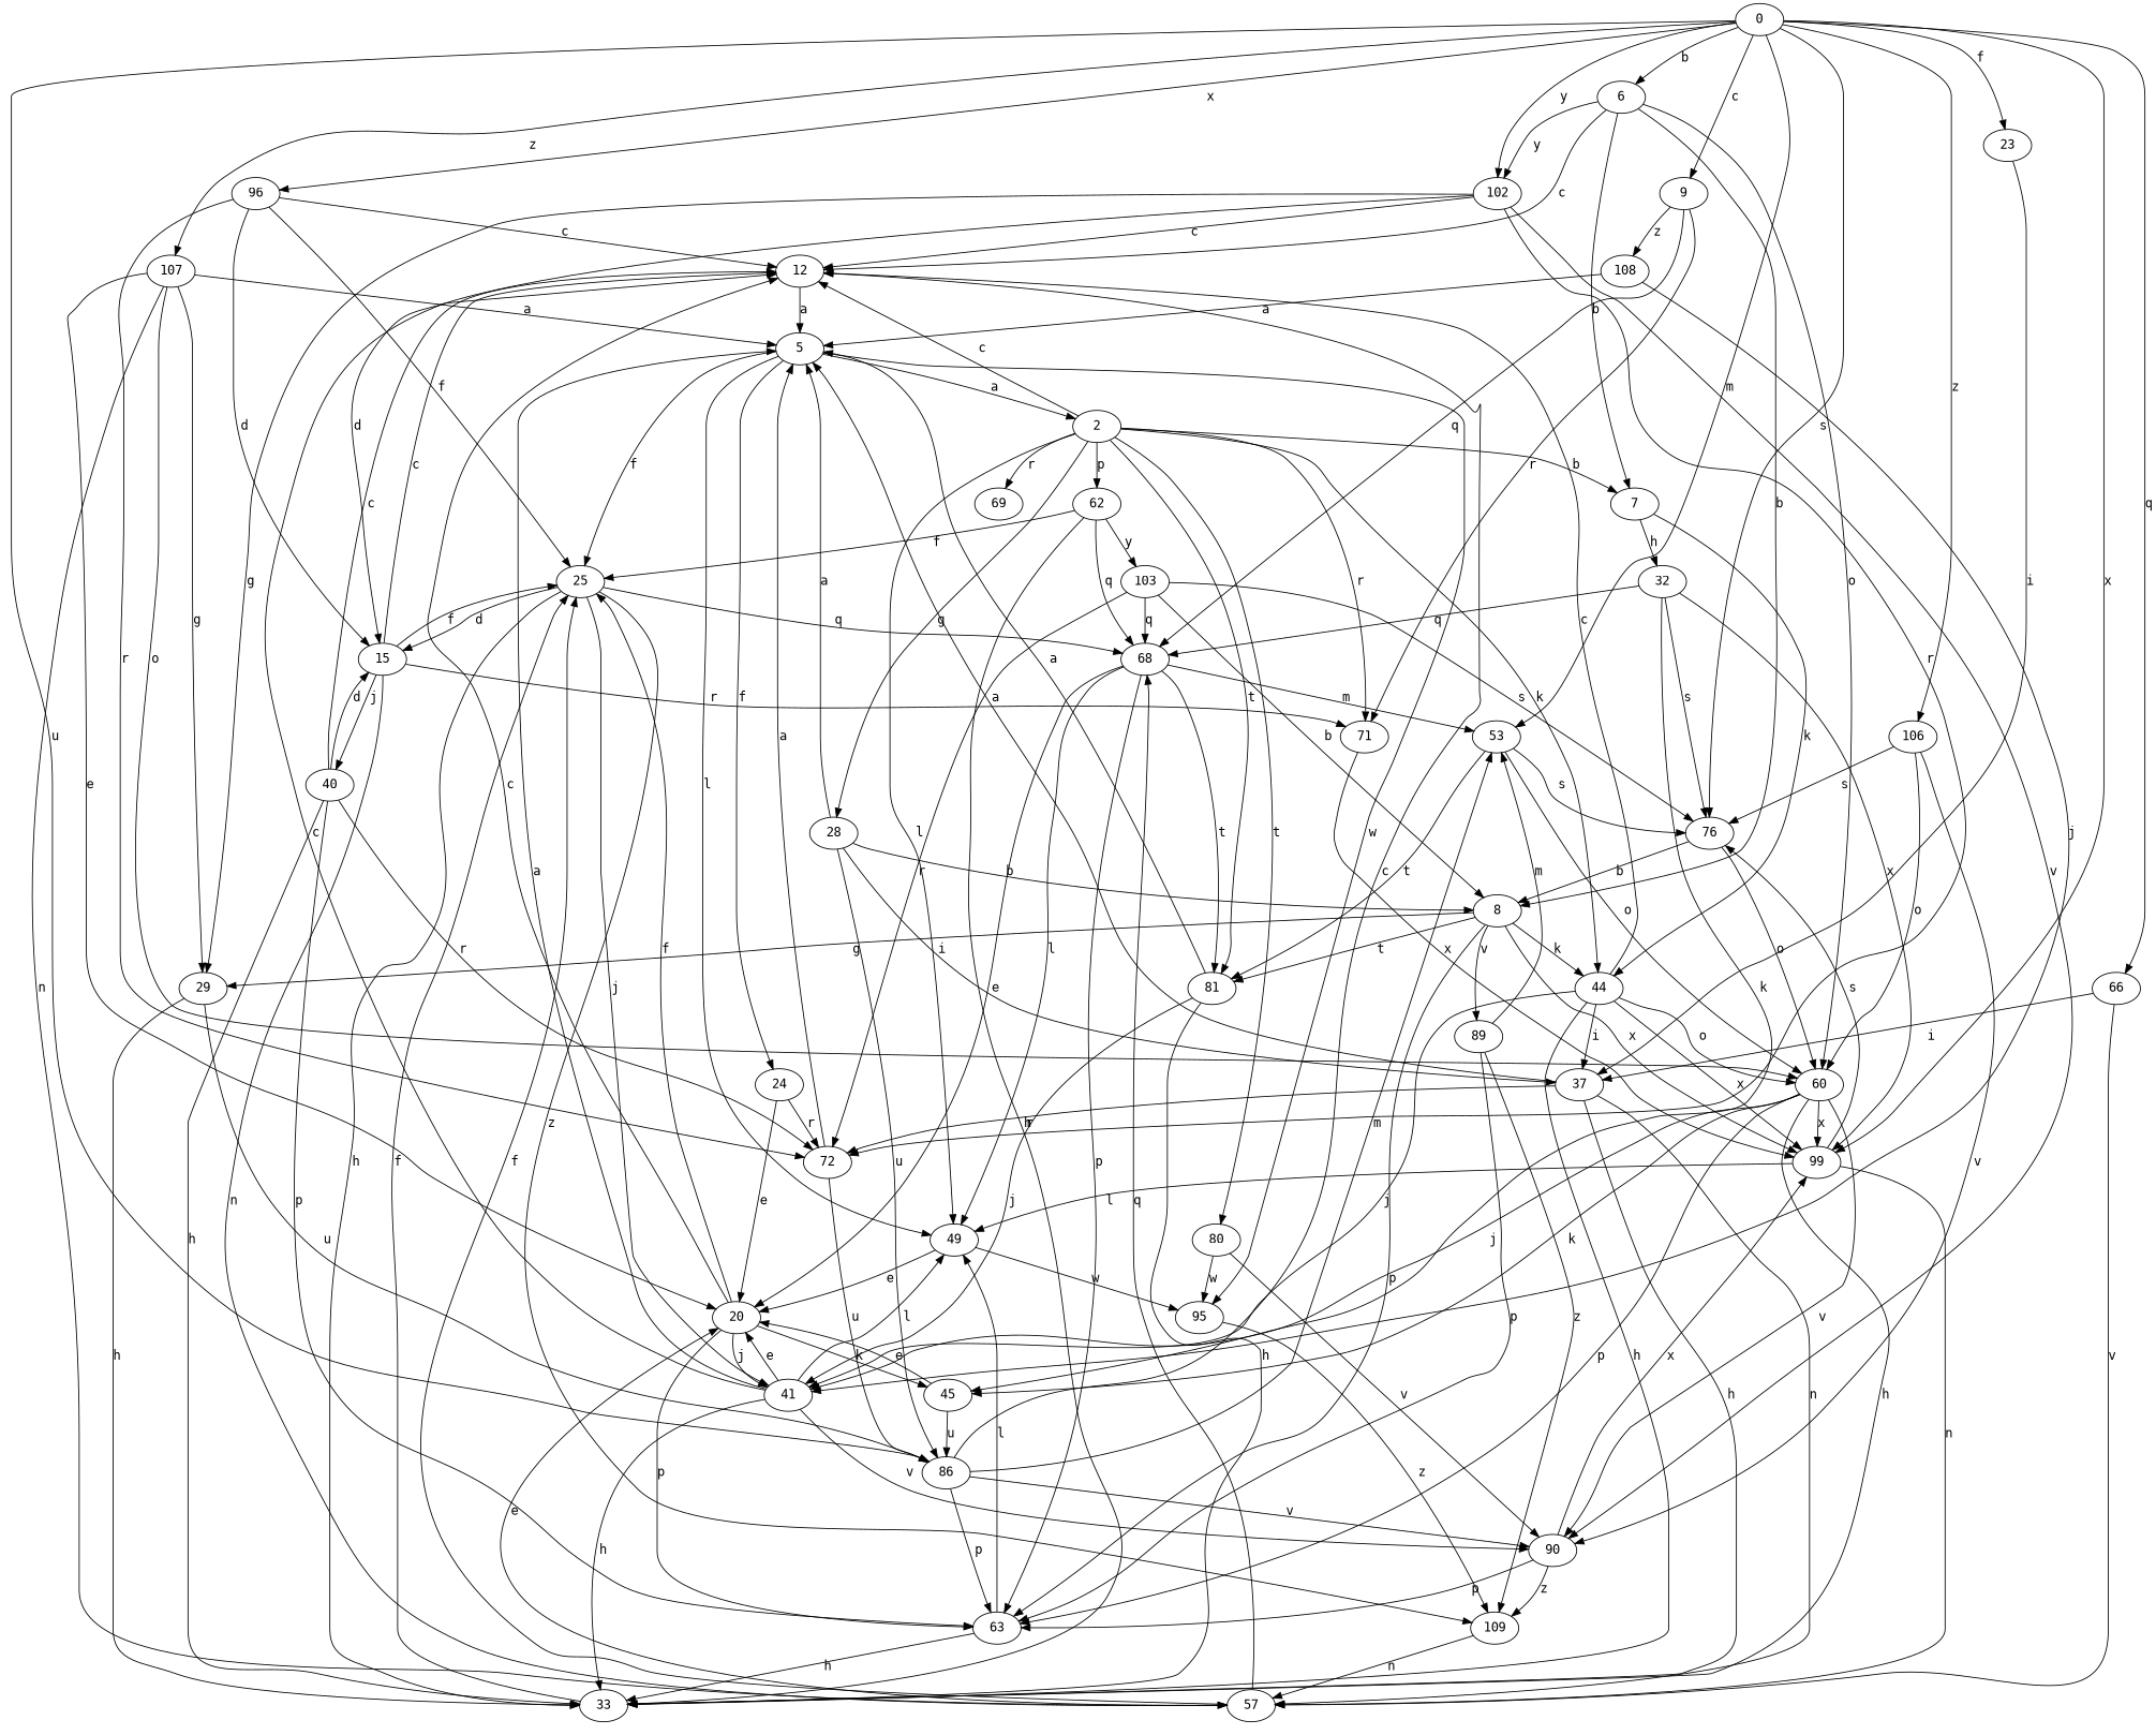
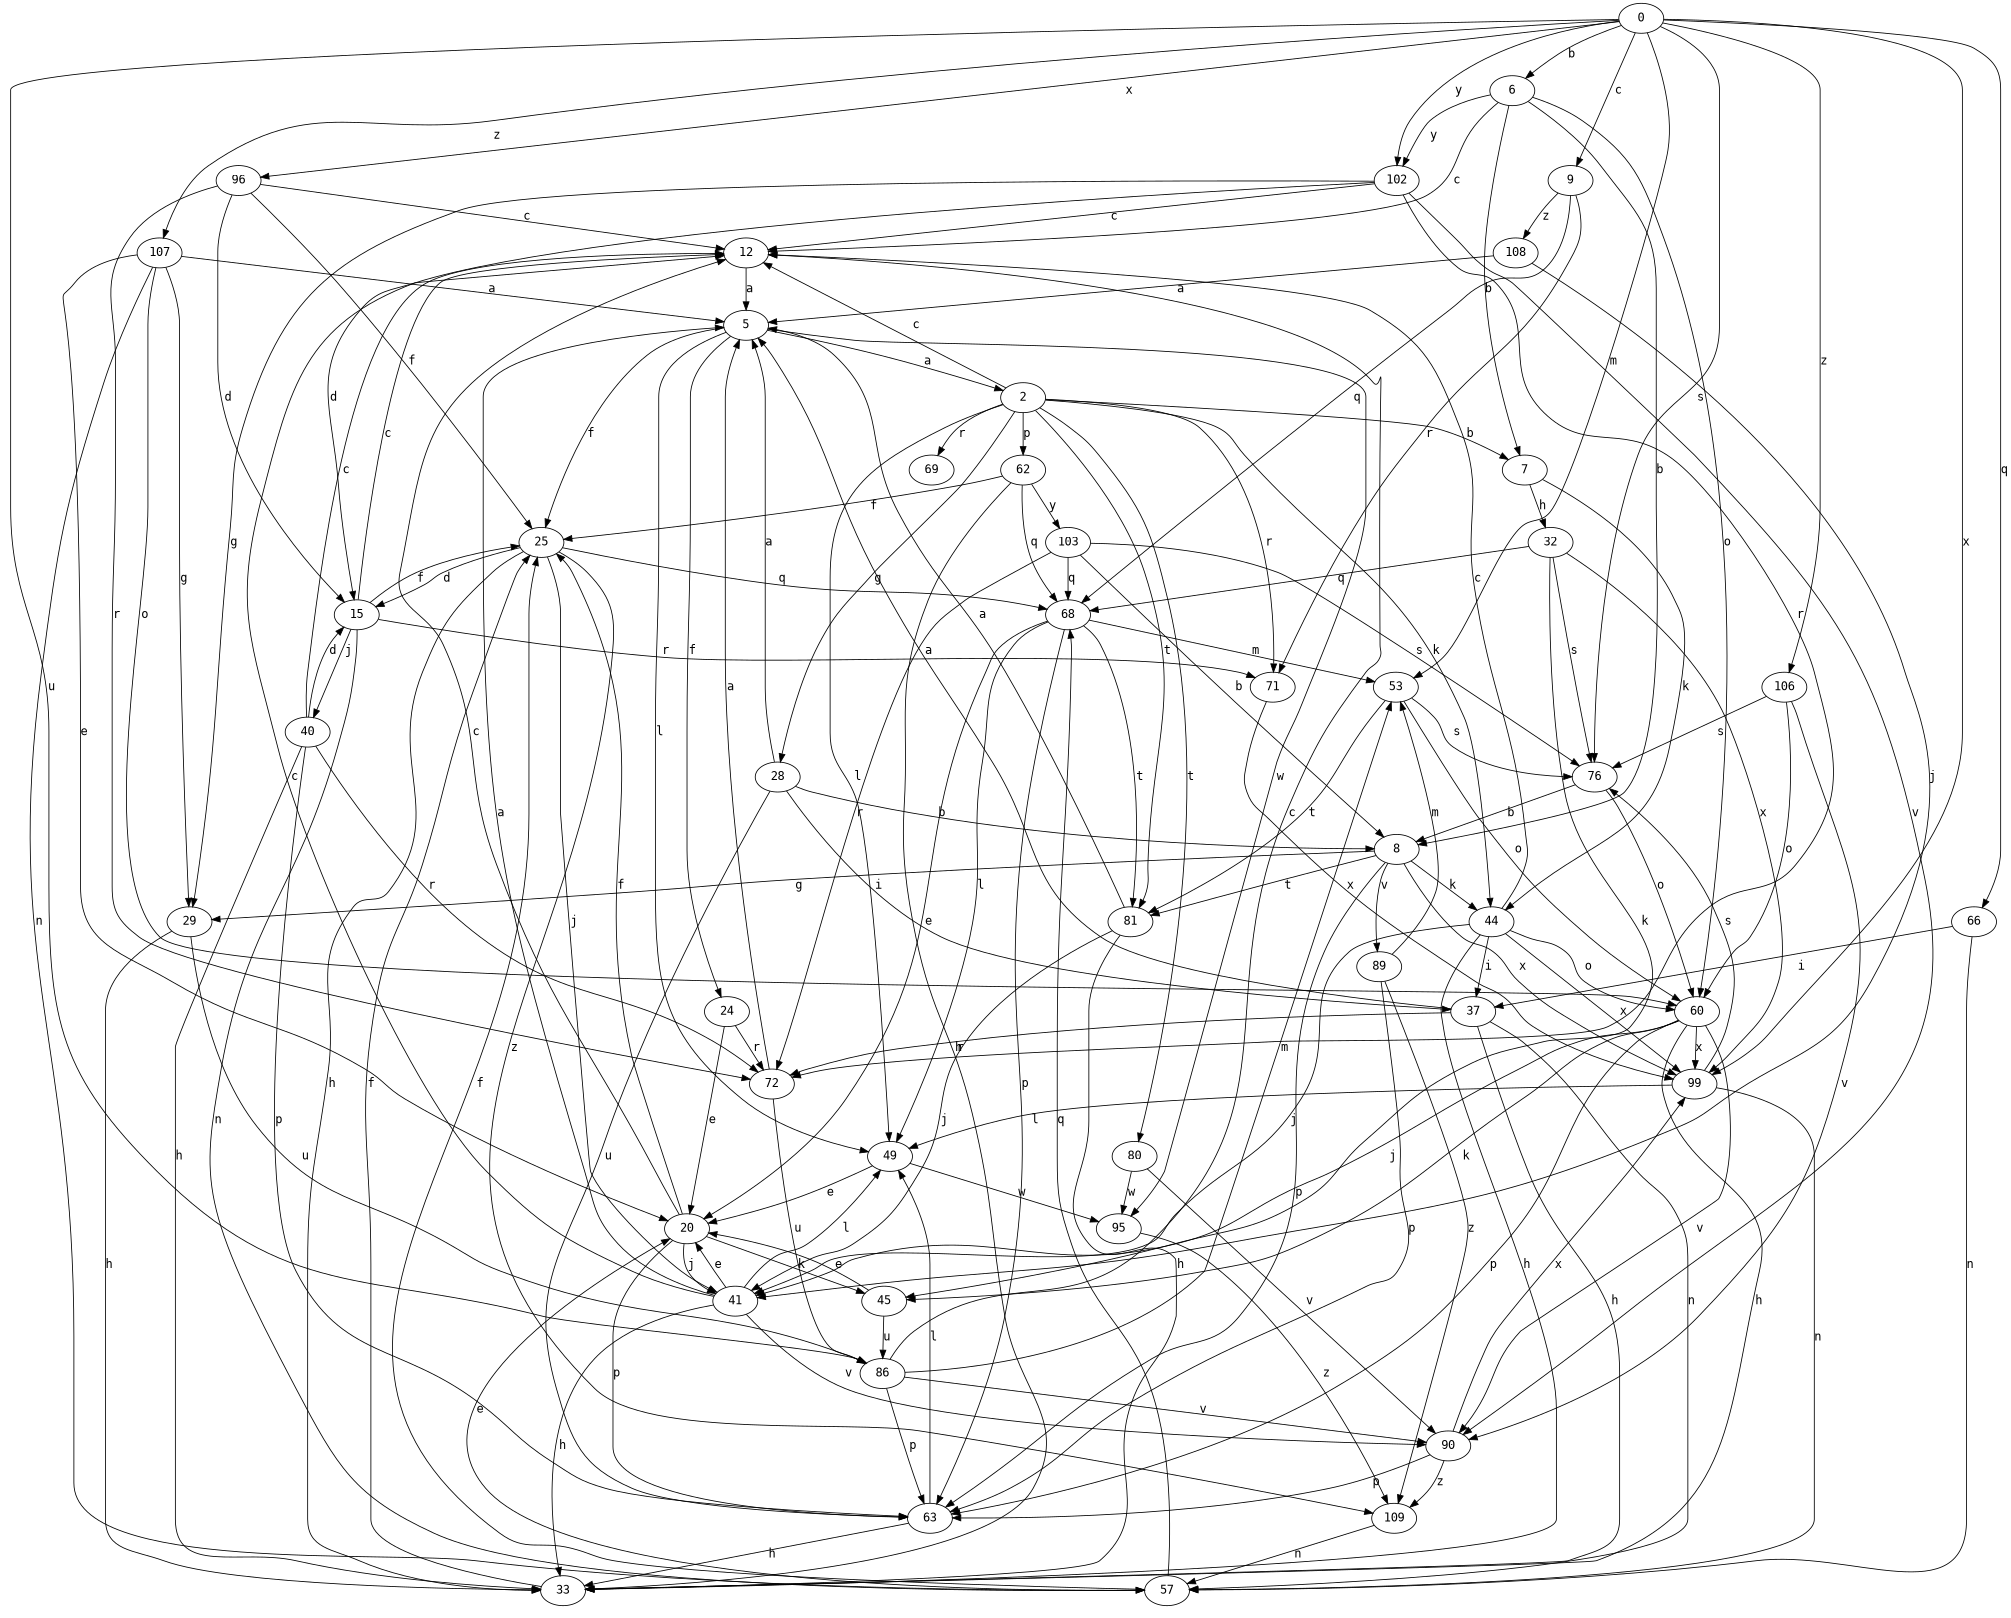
  strict digraph {
    fontname="DejaVu Sans Mono"
    node [fontname="DejaVu Sans Mono"]
    edge [fontname="DejaVu Sans Mono"]
    0
    6
    9
-   23
    53
    66
    76
    86
    96
    99
    102
    106
    107
    7
    12
    8
    60
    71
    68
    108
    37
    81
    57
    63
    90
    25
    15
    72
    49
    29
    5
    20
    2
    28
    44
    62
    69
    80
    32
    41
    33
    95
    103
    24
    109
    89
    45
    40
    0 -> 6 [label=b]
    0 -> 9 [label=c]
-   0 -> 23 [label=f]
    0 -> 53 [label=m]
    0 -> 66 [label=q]
    0 -> 76 [label=s]
    0 -> 86 [label=u]
    0 -> 96 [label=x]
    0 -> 99 [label=x]
    0 -> 102 [label=y]
    0 -> 106 [label=z]
    0 -> 107 [label=z]
    6 -> 102 [label=y]
    6 -> 7 [label=b]
    6 -> 12 [label=c]
    6 -> 8 [label=b]
    6 -> 60 [label=o]
    9 -> 71 [label=r]
    9 -> 68 [label=q]
    9 -> 108 [label=z]
-   23 -> 37 [label=i]
    53 -> 76 [label=s]
    53 -> 60 [label=o]
    53 -> 81 [label=t]
    66 -> 37 [label=i]
-   66 -> 57 [label=v]
+   66 -> 57 [label=n]
    76 -> 8 [label=b]
    76 -> 60 [label=o]
    86 -> 53 [label=m]
    86 -> 12 [label=c]
    86 -> 63 [label=p]
    86 -> 90 [label=v]
    96 -> 12 [label=c]
    96 -> 25 [label=f]
    96 -> 15 [label=d]
    96 -> 72 [label=r]
    99 -> 76 [label=s]
    99 -> 57 [label=n]
    99 -> 49 [label=l]
    102 -> 12 [label=c]
    102 -> 90 [label=v]
    102 -> 15 [label=d]
    102 -> 72 [label=r]
    102 -> 29 [label=g]
    106 -> 76 [label=s]
    106 -> 60 [label=o]
    106 -> 90 [label=v]
    107 -> 60 [label=o]
    107 -> 57 [label=n]
    107 -> 29 [label=g]
    107 -> 5 [label=a]
    107 -> 20 [label=e]
    7 -> 44 [label=k]
    7 -> 32 [label=h]
    12 -> 5 [label=a]
    8 -> 99 [label=x]
    8 -> 81 [label=t]
    8 -> 63 [label=p]
    8 -> 29 [label=g]
    8 -> 44 [label=k]
    8 -> 89 [label=v]
    60 -> 99 [label=x]
    60 -> 63 [label=p]
    60 -> 90 [label=v]
    60 -> 41 [label=j]
    60 -> 33 [label=h]
    60 -> 45 [label=k]
    71 -> 99 [label=x]
    68 -> 53 [label=m]
    68 -> 81 [label=t]
    68 -> 63 [label=p]
    68 -> 49 [label=l]
    68 -> 20 [label=e]
    108 -> 5 [label=a]
    108 -> 41 [label=j]
    37 -> 57 [label=n]
    37 -> 72 [label=r]
    37 -> 5 [label=a]
    37 -> 33 [label=h]
    81 -> 5 [label=a]
    81 -> 41 [label=j]
    81 -> 33 [label=h]
    57 -> 68 [label=q]
    57 -> 25 [label=f]
    57 -> 20 [label=e]
    63 -> 49 [label=l]
    63 -> 33 [label=h]
    90 -> 99 [label=x]
    90 -> 63 [label=p]
    90 -> 109 [label=z]
    25 -> 68 [label=q]
    25 -> 15 [label=d]
    25 -> 41 [label=j]
    25 -> 33 [label=h]
    25 -> 109 [label=z]
    15 -> 12 [label=c]
    15 -> 71 [label=r]
    15 -> 57 [label=n]
    15 -> 25 [label=f]
    15 -> 40 [label=j]
    72 -> 86 [label=u]
    72 -> 5 [label=a]
    49 -> 20 [label=e]
    49 -> 95 [label=w]
    29 -> 86 [label=u]
    29 -> 33 [label=h]
    5 -> 25 [label=f]
    5 -> 49 [label=l]
    5 -> 2 [label=a]
    5 -> 95 [label=w]
    5 -> 24 [label=f]
    20 -> 12 [label=c]
    20 -> 63 [label=p]
    20 -> 25 [label=f]
    20 -> 41 [label=j]
    20 -> 45 [label=k]
    2 -> 7 [label=b]
    2 -> 12 [label=c]
    2 -> 71 [label=r]
    2 -> 81 [label=t]
    2 -> 49 [label=l]
    2 -> 28 [label=g]
    2 -> 44 [label=k]
    2 -> 62 [label=p]
    2 -> 69 [label=r]
    2 -> 80 [label=t]
-   28 -> 86 [label=u]
+   28 -> 63 [label=u]
    28 -> 8 [label=b]
    28 -> 37 [label=i]
    28 -> 5 [label=a]
    44 -> 99 [label=x]
    44 -> 12 [label=c]
    44 -> 60 [label=o]
    44 -> 37 [label=i]
    44 -> 41 [label=j]
    44 -> 33 [label=h]
    62 -> 68 [label=q]
    62 -> 25 [label=f]
    62 -> 33 [label=h]
    62 -> 103 [label=y]
    80 -> 90 [label=v]
    80 -> 95 [label=w]
    32 -> 76 [label=s]
    32 -> 99 [label=x]
    32 -> 68 [label=q]
    32 -> 45 [label=k]
    41 -> 12 [label=c]
    41 -> 90 [label=v]
    41 -> 49 [label=l]
    41 -> 5 [label=a]
    41 -> 20 [label=e]
    41 -> 33 [label=h]
    33 -> 25 [label=f]
    95 -> 109 [label=z]
    103 -> 76 [label=s]
    103 -> 8 [label=b]
    103 -> 68 [label=q]
    103 -> 72 [label=r]
    24 -> 72 [label=r]
    24 -> 20 [label=e]
    109 -> 57 [label=n]
    89 -> 53 [label=m]
    89 -> 63 [label=p]
    89 -> 109 [label=z]
    45 -> 86 [label=u]
    45 -> 20 [label=e]
    40 -> 12 [label=c]
    40 -> 63 [label=p]
    40 -> 15 [label=d]
    40 -> 72 [label=r]
    40 -> 33 [label=h]
  }
